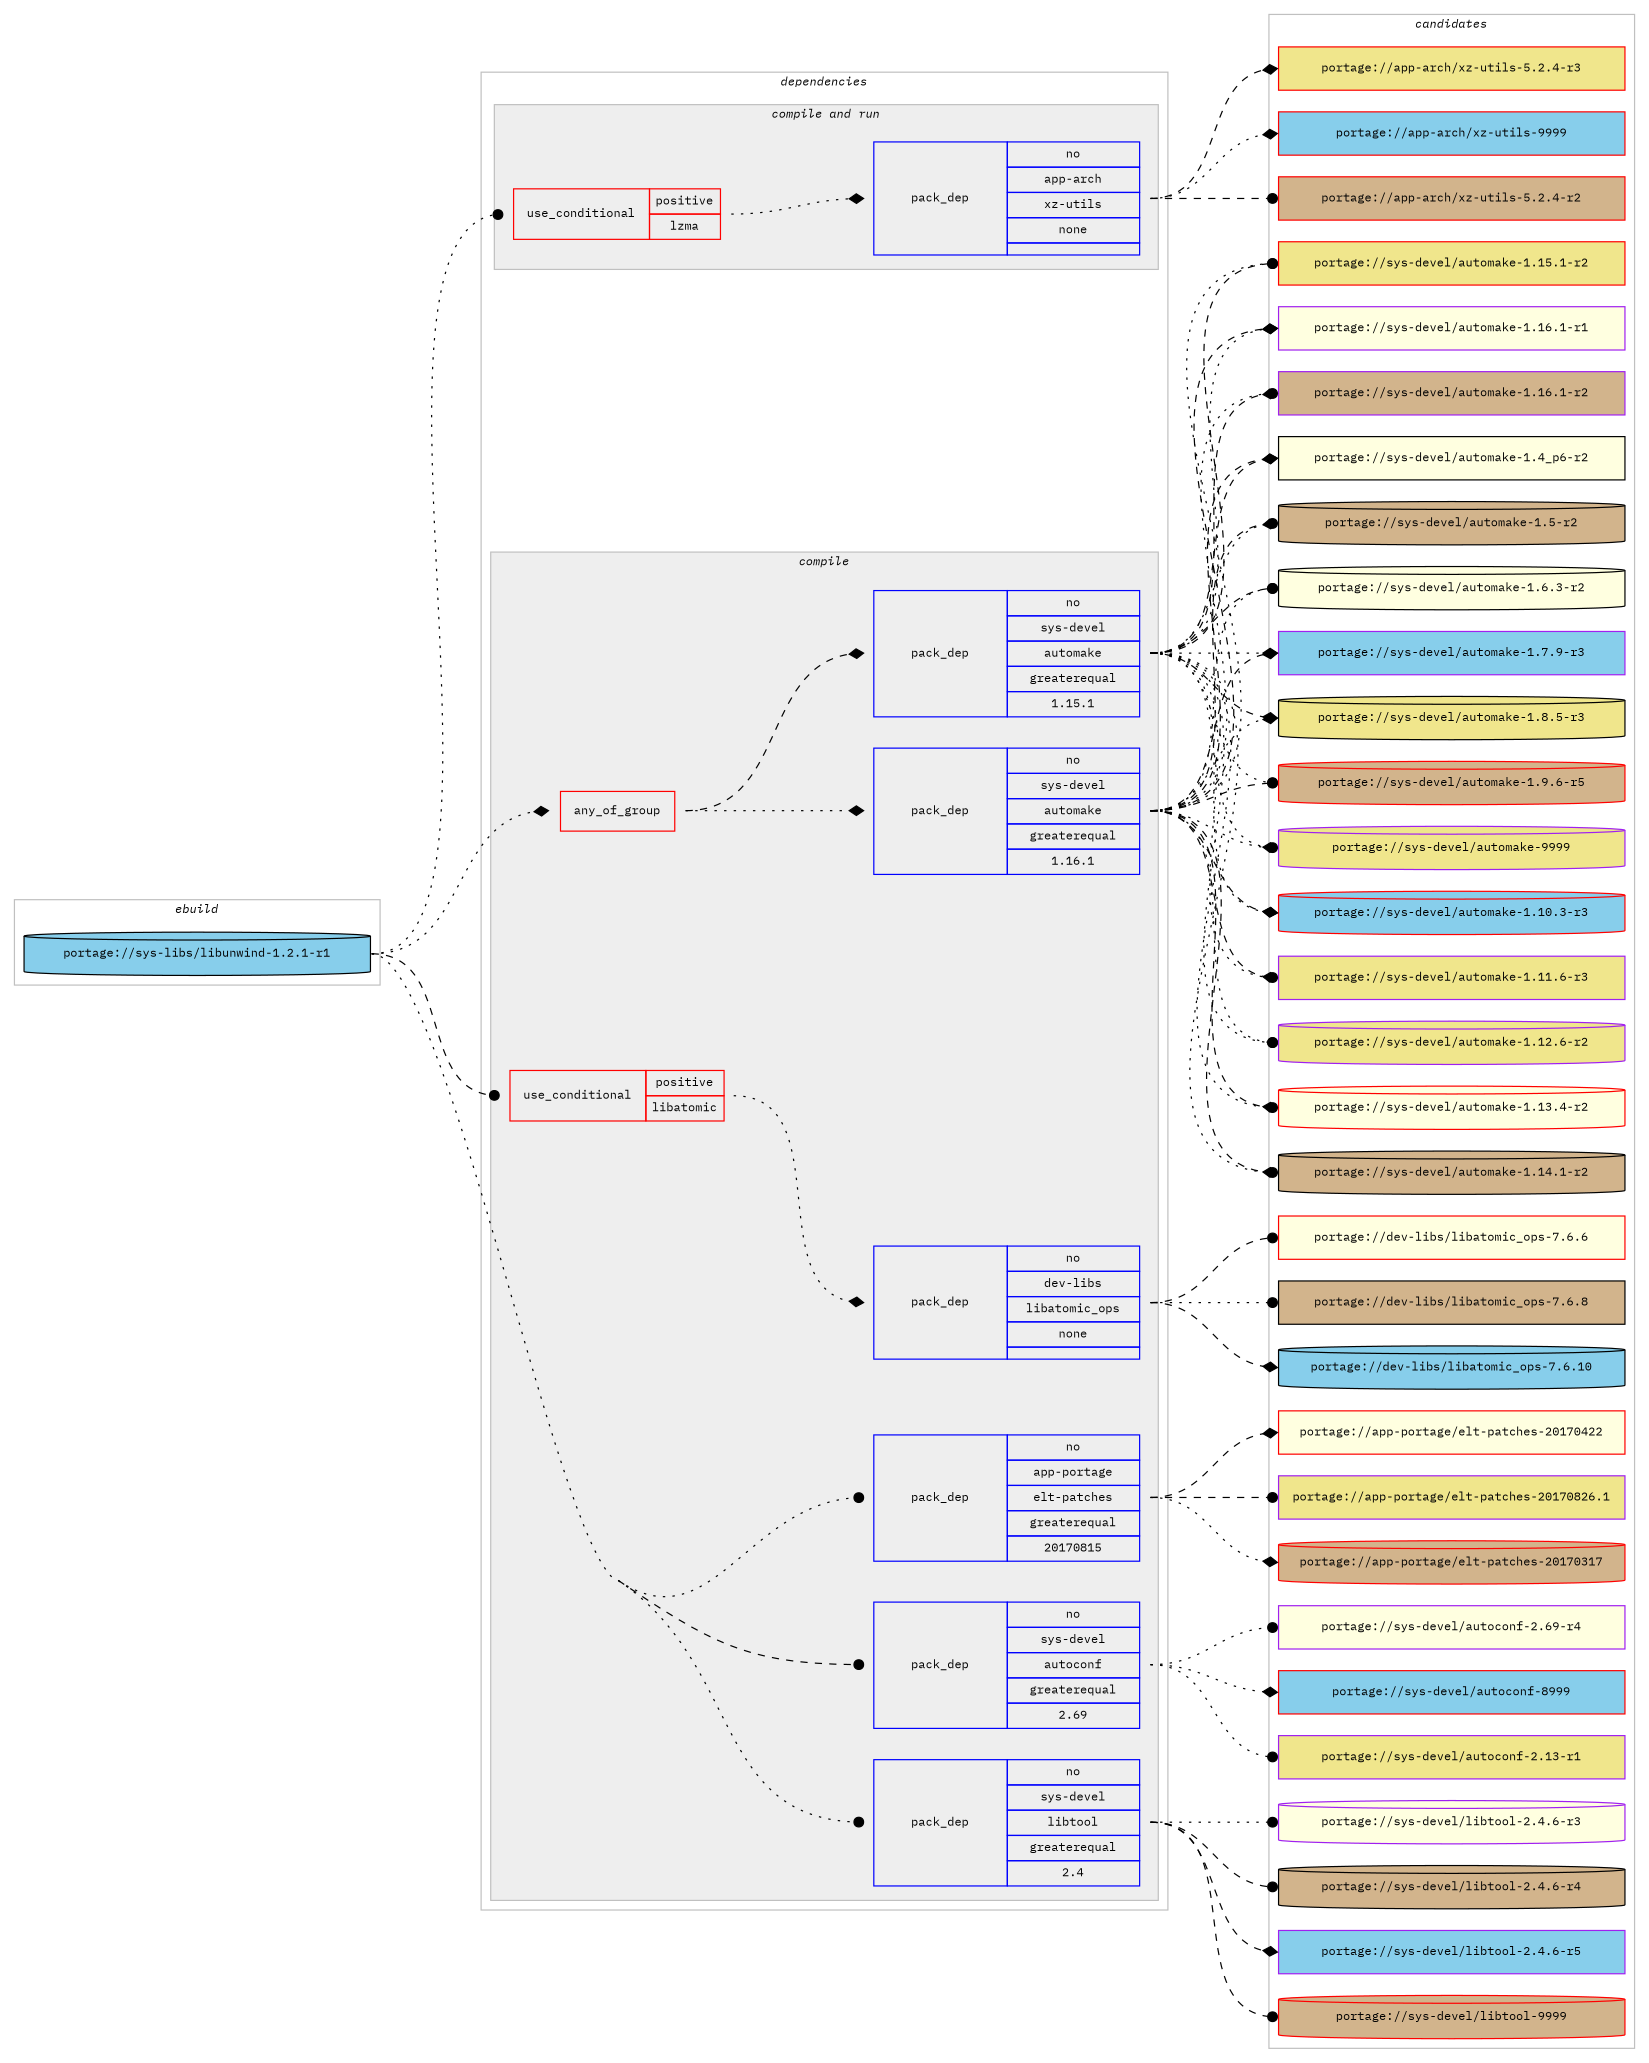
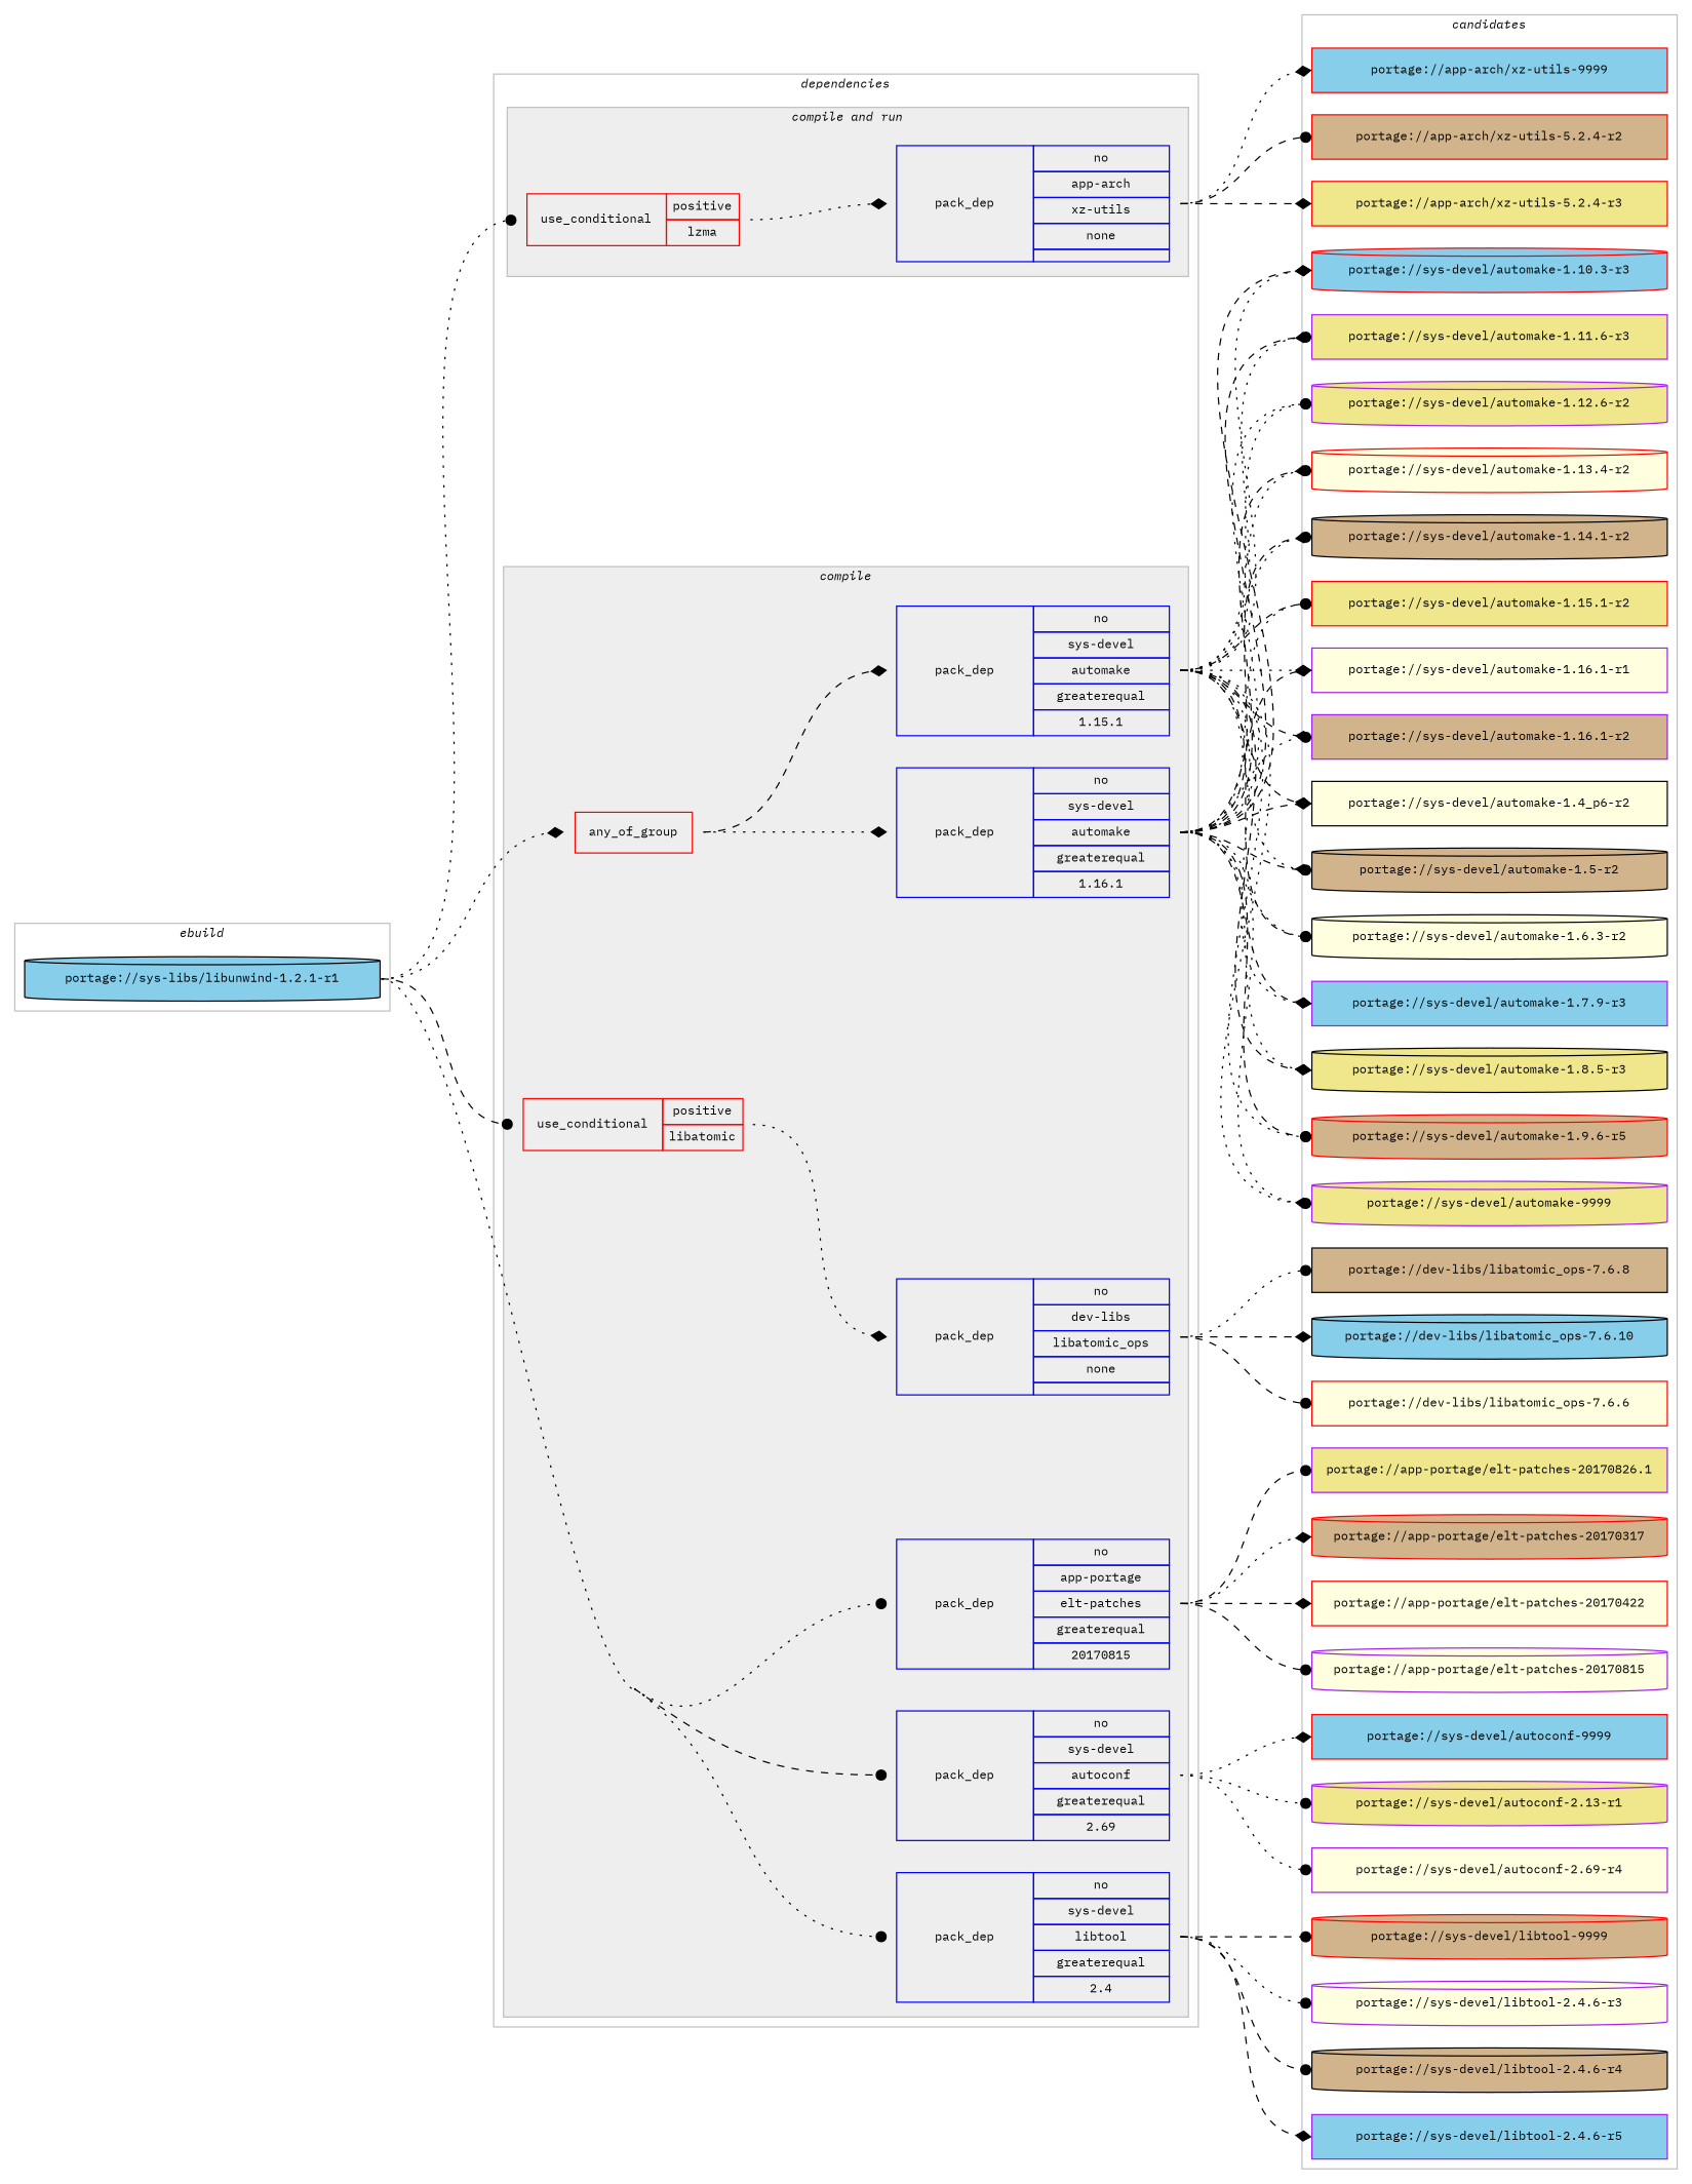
  digraph {
    compound=true
    concentrate=true
    fontname="IBM Plex Mono"
    fontsize=10
    newrank=true
    rankdir=LR
    ranksep=1.5
    node [color=red fontname="IBM Plex Mono" fontsize=10 shape=cylinder style=filled]
    edge [arrowhead=dot fontname="IBM Plex Mono" headport=w style=dotted tailport=e weight=100]
    n1 [color=black fillcolor=skyblue label="portage://sys-libs/libunwind-1.2.1-r1" width=4]
    n2 [color=blue label=<<TABLE BORDER="0" CELLBORDER="1" CELLSPACING="0" CELLPADDING="4" WIDTH="220"><TR><TD ROWSPAN="6" CELLPADDING="30">pack_dep</TD></TR><TR><TD WIDTH="110">no</TD></TR><TR><TD>sys-devel</TD></TR><TR><TD>automake</TD></TR><TR><TD>greaterequal</TD></TR><TR><TD>1.16.1</TD></TR></TABLE>> shape=none style=""]
    n3 [color=blue label=<<TABLE BORDER="0" CELLBORDER="1" CELLSPACING="0" CELLPADDING="4" WIDTH="220"><TR><TD ROWSPAN="6" CELLPADDING="30">pack_dep</TD></TR><TR><TD WIDTH="110">no</TD></TR><TR><TD>sys-devel</TD></TR><TR><TD>automake</TD></TR><TR><TD>greaterequal</TD></TR><TR><TD>1.15.1</TD></TR></TABLE>> shape=none style=""]
    n4 [label=<<TABLE BORDER="0" CELLBORDER="1" CELLSPACING="0" CELLPADDING="4"><TR><TD CELLPADDING="10">any_of_group</TD></TR></TABLE>> shape=none style=""]
    n5 [color=blue label=<<TABLE BORDER="0" CELLBORDER="1" CELLSPACING="0" CELLPADDING="4" WIDTH="220"><TR><TD ROWSPAN="6" CELLPADDING="30">pack_dep</TD></TR><TR><TD WIDTH="110">no</TD></TR><TR><TD>dev-libs</TD></TR><TR><TD>libatomic_ops</TD></TR><TR><TD>none</TD></TR><TR><TD></TD></TR></TABLE>> shape=none style=""]
    n6 [label=<<TABLE BORDER="0" CELLBORDER="1" CELLSPACING="0" CELLPADDING="4"><TR><TD ROWSPAN="3" CELLPADDING="10">use_conditional</TD></TR><TR><TD>positive</TD></TR><TR><TD>libatomic</TD></TR></TABLE>> shape=none style=""]
    n7 [color=blue label=<<TABLE BORDER="0" CELLBORDER="1" CELLSPACING="0" CELLPADDING="4" WIDTH="220"><TR><TD ROWSPAN="6" CELLPADDING="30">pack_dep</TD></TR><TR><TD WIDTH="110">no</TD></TR><TR><TD>app-portage</TD></TR><TR><TD>elt-patches</TD></TR><TR><TD>greaterequal</TD></TR><TR><TD>20170815</TD></TR></TABLE>> shape=none style=""]
    n8 [color=blue label=<<TABLE BORDER="0" CELLBORDER="1" CELLSPACING="0" CELLPADDING="4" WIDTH="220"><TR><TD ROWSPAN="6" CELLPADDING="30">pack_dep</TD></TR><TR><TD WIDTH="110">no</TD></TR><TR><TD>sys-devel</TD></TR><TR><TD>autoconf</TD></TR><TR><TD>greaterequal</TD></TR><TR><TD>2.69</TD></TR></TABLE>> shape=none style=""]
    n9 [color=blue label=<<TABLE BORDER="0" CELLBORDER="1" CELLSPACING="0" CELLPADDING="4" WIDTH="220"><TR><TD ROWSPAN="6" CELLPADDING="30">pack_dep</TD></TR><TR><TD WIDTH="110">no</TD></TR><TR><TD>sys-devel</TD></TR><TR><TD>libtool</TD></TR><TR><TD>greaterequal</TD></TR><TR><TD>2.4</TD></TR></TABLE>> shape=none style=""]
    n10 [color=blue label=<<TABLE BORDER="0" CELLBORDER="1" CELLSPACING="0" CELLPADDING="4" WIDTH="220"><TR><TD ROWSPAN="6" CELLPADDING="30">pack_dep</TD></TR><TR><TD WIDTH="110">no</TD></TR><TR><TD>app-arch</TD></TR><TR><TD>xz-utils</TD></TR><TR><TD>none</TD></TR><TR><TD></TD></TR></TABLE>> shape=none style=""]
    n11 [label=<<TABLE BORDER="0" CELLBORDER="1" CELLSPACING="0" CELLPADDING="4"><TR><TD ROWSPAN="3" CELLPADDING="10">use_conditional</TD></TR><TR><TD>positive</TD></TR><TR><TD>lzma</TD></TR></TABLE>> shape=none style=""]
    n12 [fillcolor=skyblue label="portage://sys-devel/automake-1.10.3-r3" width=4]
    n13 [color=purple fillcolor=khaki label="portage://sys-devel/automake-1.11.6-r3" shape=box width=4]
    n14 [color=purple fillcolor=khaki label="portage://sys-devel/automake-1.12.6-r2" width=4]
    n15 [fillcolor=lightyellow label="portage://sys-devel/automake-1.13.4-r2" width=4]
    n16 [color=black fillcolor=tan label="portage://sys-devel/automake-1.14.1-r2" width=4]
    n17 [fillcolor=khaki label="portage://sys-devel/automake-1.15.1-r2" shape=box width=4]
    n18 [color=purple fillcolor=lightyellow label="portage://sys-devel/automake-1.16.1-r1" shape=box width=4]
    n19 [color=purple fillcolor=tan label="portage://sys-devel/automake-1.16.1-r2" shape=box width=4]
    n20 [color=black fillcolor=lightyellow label="portage://sys-devel/automake-1.4_p6-r2" shape=box width=4]
    n21 [color=black fillcolor=tan label="portage://sys-devel/automake-1.5-r2" width=4]
    n22 [color=black fillcolor=lightyellow label="portage://sys-devel/automake-1.6.3-r2" width=4]
    n23 [color=purple fillcolor=skyblue label="portage://sys-devel/automake-1.7.9-r3" shape=box width=4]
    n24 [color=black fillcolor=khaki label="portage://sys-devel/automake-1.8.5-r3" width=4]
    n25 [fillcolor=tan label="portage://sys-devel/automake-1.9.6-r5" width=4]
    n26 [color=purple fillcolor=khaki label="portage://sys-devel/automake-9999" width=4]
    n27 [color=black fillcolor=skyblue label="portage://dev-libs/libatomic_ops-7.6.10" width=4]
    n28 [fillcolor=lightyellow label="portage://dev-libs/libatomic_ops-7.6.6" shape=box width=4]
    n29 [color=black fillcolor=tan label="portage://dev-libs/libatomic_ops-7.6.8" shape=box width=4]
    n30 [fillcolor=tan label="portage://app-portage/elt-patches-20170317" width=4]
    n31 [fillcolor=lightyellow label="portage://app-portage/elt-patches-20170422" shape=box width=4]
+   n32 [color=purple fillcolor=lightyellow label="portage://app-portage/elt-patches-20170815" width=4]
    n33 [color=purple fillcolor=khaki label="portage://app-portage/elt-patches-20170826.1" shape=box width=4]
-   n34 [color=purple fillcolor=khaki label="portage://sys-devel/autoconf-2.13-r1" shape=box width=4]
+   n34 [color=purple fillcolor=khaki label="portage://sys-devel/autoconf-2.13-r1" width=4]
    n35 [color=purple fillcolor=lightyellow label="portage://sys-devel/autoconf-2.69-r4" shape=box width=4]
-   n36 [fillcolor=skyblue label="portage://sys-devel/autoconf-8999" shape=box width=4]
+   n36 [fillcolor=skyblue label="portage://sys-devel/autoconf-9999" shape=box width=4]
    n37 [color=purple fillcolor=lightyellow label="portage://sys-devel/libtool-2.4.6-r3" width=4]
    n38 [color=black fillcolor=tan label="portage://sys-devel/libtool-2.4.6-r4" width=4]
    n39 [color=purple fillcolor=skyblue label="portage://sys-devel/libtool-2.4.6-r5" shape=box width=4]
    n40 [fillcolor=tan label="portage://sys-devel/libtool-9999" width=4]
    n41 [fillcolor=tan label="portage://app-arch/xz-utils-5.2.4-r2" shape=box width=4]
    n42 [fillcolor=khaki label="portage://app-arch/xz-utils-5.2.4-r3" shape=box width=4]
    n43 [fillcolor=skyblue label="portage://app-arch/xz-utils-9999" shape=box width=4]
    subgraph cluster_1 {
      color=gray
      label=<<i>dependencies</i>>
      subgraph cluster_2 {
        color=gray
        fillcolor="#eeeeee"
        label=<<i>compile</i>>
        style=filled
        subgraph sub_3 {
          color=gray
          fillcolor="#eeeeee"
          label=<<i>compile</i>>
          style=filled
          n4
          subgraph sub_4 {
            color=gray
            fillcolor="#eeeeee"
            label=<<i>compile</i>>
            style=filled
            n2
          }
          subgraph sub_5 {
            color=gray
            fillcolor="#eeeeee"
            label=<<i>compile</i>>
            style=filled
            n3
          }
        }
        subgraph sub_6 {
          color=gray
          fillcolor="#eeeeee"
          label=<<i>compile</i>>
          style=filled
          n6
          subgraph sub_7 {
            color=gray
            fillcolor="#eeeeee"
            label=<<i>compile</i>>
            style=filled
            n5
          }
        }
        subgraph sub_8 {
          color=gray
          fillcolor="#eeeeee"
          label=<<i>compile</i>>
          style=filled
          n7
        }
        subgraph sub_9 {
          color=gray
          fillcolor="#eeeeee"
          label=<<i>compile</i>>
          style=filled
          n8
        }
        subgraph sub_10 {
          color=gray
          fillcolor="#eeeeee"
          label=<<i>compile</i>>
          style=filled
          n9
        }
      }
      subgraph cluster_11 {
        color=gray
        fillcolor="#eeeeee"
        label=<<i>compile and run</i>>
        style=filled
        subgraph sub_12 {
          color=gray
          fillcolor="#eeeeee"
          label=<<i>compile and run</i>>
          style=filled
          n11
          subgraph sub_13 {
            color=gray
            fillcolor="#eeeeee"
            label=<<i>compile and run</i>>
            style=filled
            n10
          }
        }
      }
      subgraph cluster_14 {
        color=gray
        fillcolor="#eeeeee"
        label=<<i>run</i>>
        style=filled
      }
    }
    subgraph cluster_15 {
      color=gray
      label=<<i>ebuild</i>>
      rank=same
      n1
    }
    subgraph cluster_16 {
      color=gray
      label=<<i>candidates</i>>
      rank=same
      subgraph sub_17 {
        color=black
        label=<<i>candidates</i>>
        nodesep=1
        rank=same
        n12
        n13
        n14
        n15
        n16
        n17
        n18
        n19
        n20
        n21
        n22
        n23
        n24
        n25
        n26
      }
      subgraph sub_18 {
        color=black
        label=<<i>candidates</i>>
        nodesep=1
        rank=same
        n12
        n13
        n14
        n15
        n16
        n17
        n18
        n19
        n20
        n21
        n22
        n23
        n24
        n25
        n26
      }
      subgraph sub_19 {
        color=black
        label=<<i>candidates</i>>
        nodesep=1
        rank=same
        n27
        n28
        n29
      }
      subgraph sub_20 {
        color=black
        label=<<i>candidates</i>>
        nodesep=1
        rank=same
        n30
        n31
+       n32
        n33
      }
      subgraph sub_21 {
        color=black
        label=<<i>candidates</i>>
        nodesep=1
        rank=same
        n34
        n35
        n36
      }
      subgraph sub_22 {
        color=black
        label=<<i>candidates</i>>
        nodesep=1
        rank=same
        n37
        n38
        n39
        n40
      }
      subgraph sub_23 {
        color=black
        label=<<i>candidates</i>>
        nodesep=1
        rank=same
        n41
        n42
        n43
      }
    }
    n1 -> n4 [arrowhead=diamond weight=20]
    n1 -> n6 [style=dashed weight=20]
    n1 -> n7 [weight=20]
    n1 -> n8 [style=dashed weight=20]
    n1 -> n9 [weight=20]
    n1 -> n11 [weight=20]
    n2 -> n12 [arrowhead=diamond style=dashed]
    n2 -> n13 [style=dashed]
    n2 -> n14
    n2 -> n15 [arrowhead=diamond style=dashed]
    n2 -> n16 [style=dashed]
    n2 -> n17
    n2 -> n18 [arrowhead=diamond style=dashed]
    n2 -> n19
    n2 -> n20 [arrowhead=diamond style=dashed]
    n2 -> n21 [style=dashed]
    n2 -> n22
    n2 -> n23 [arrowhead=diamond style=dashed]
    n2 -> n24 [arrowhead=diamond]
    n2 -> n25 [style=dashed]
    n2 -> n26 [arrowhead=diamond]
    n3 -> n12 [arrowhead=diamond]
    n3 -> n13 [arrowhead=diamond]
    n3 -> n14
    n3 -> n15
    n3 -> n16 [arrowhead=diamond]
    n3 -> n17 [style=dashed]
    n3 -> n18 [arrowhead=diamond]
    n3 -> n19 [arrowhead=diamond style=dashed]
    n3 -> n20 [arrowhead=diamond style=dashed]
    n3 -> n21 [arrowhead=diamond]
    n3 -> n22 [style=dashed]
    n3 -> n23 [arrowhead=diamond]
    n3 -> n24 [arrowhead=diamond style=dashed]
    n3 -> n25
    n3 -> n26
    n4 -> n2 [arrowhead=diamond weight=20]
    n4 -> n3 [arrowhead=diamond style=dashed weight=20]
    n5 -> n27 [arrowhead=diamond style=dashed]
    n5 -> n28 [style=dashed]
    n5 -> n29
    n6 -> n5 [arrowhead=diamond weight=20]
    n7 -> n30 [arrowhead=diamond]
    n7 -> n31 [arrowhead=diamond style=dashed]
+   n7 -> n32 [style=dashed]
    n7 -> n33 [style=dashed]
    n8 -> n34
    n8 -> n35
    n8 -> n36 [arrowhead=diamond]
    n9 -> n37
    n9 -> n38 [style=dashed]
    n9 -> n39 [arrowhead=diamond style=dashed]
    n9 -> n40 [style=dashed]
    n10 -> n41 [style=dashed]
    n10 -> n42 [arrowhead=diamond style=dashed]
    n10 -> n43 [arrowhead=diamond]
    n11 -> n10 [arrowhead=diamond weight=20]
  }
